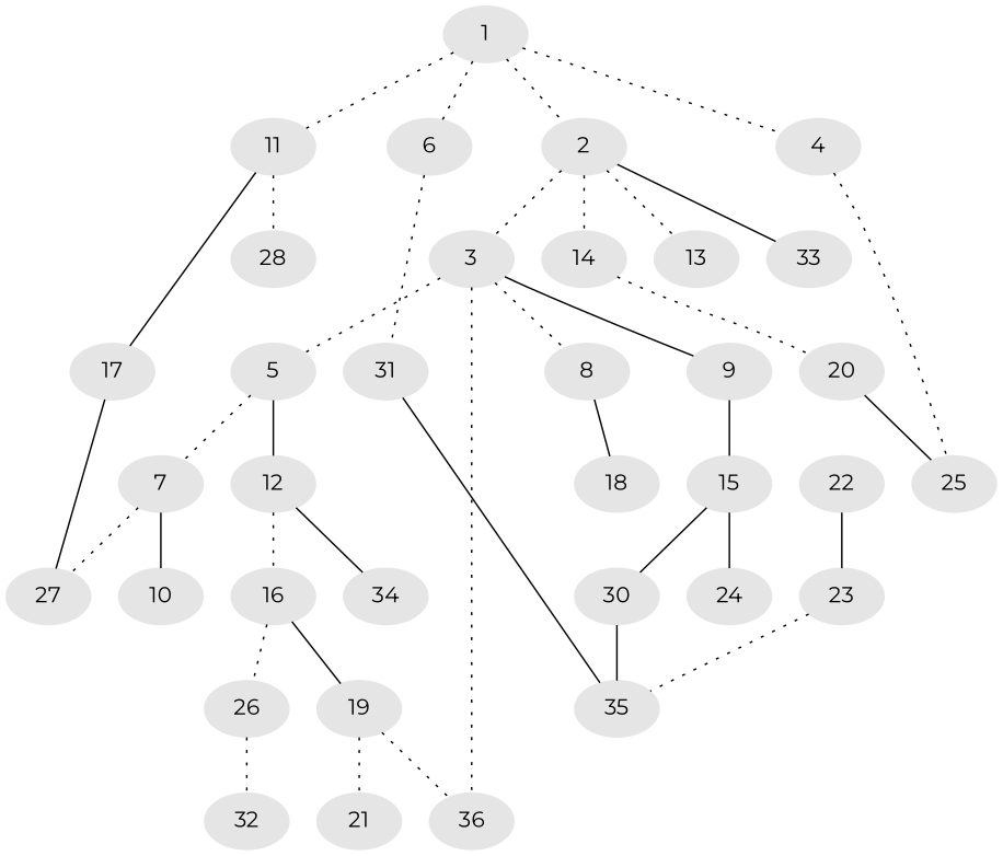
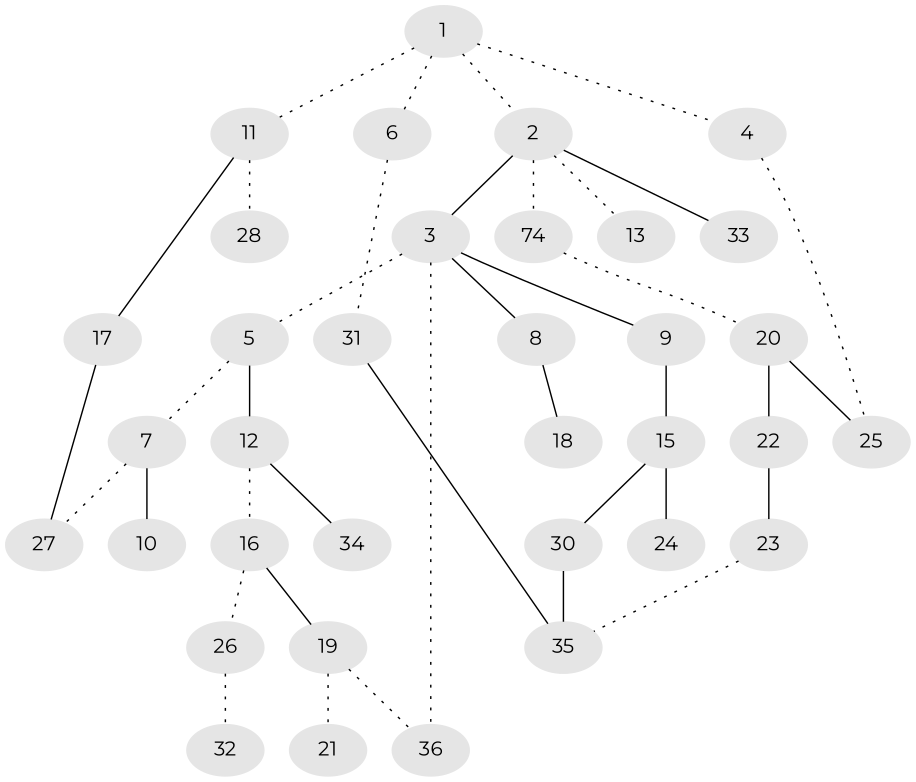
  graph {
    fontname=Montserrat
    node [color=gray90 fontname=Montserrat style=filled]
    edge [fontname=Montserrat style=dotted weight=1.0]
    1
    2
    4
    6
    11
    3
    13
-   14
+   14 [label=74]
    33
    25
    31
    17
    28
    5
    8
    9
    36
    20
    7
    12
    18
    15
    10
    27
    16
    34
    35
    24
    30
    19
    26
    22
    21
    32
    23
    1 -- 2
    1 -- 4
    1 -- 6
    1 -- 11
-   2 -- 3
+   2 -- 3 [style=solid]
    2 -- 13
    2 -- 14
    2 -- 33 [style=solid]
    4 -- 25
    6 -- 31
    11 -- 17 [style=solid]
    11 -- 28
    3 -- 5 [weight=2.0]
-   3 -- 8
+   3 -- 8 [style=solid]
    3 -- 9 [style=solid]
    3 -- 36
    14 -- 20
    31 -- 35 [style=solid]
    17 -- 27 [style=solid]
    5 -- 7
    5 -- 12 [style=solid]
    8 -- 18 [style=solid]
    9 -- 15 [style=solid]
    20 -- 25 [style=solid]
+   20 -- 22 [style=solid]
    7 -- 10 [style=solid weight=2.0]
    7 -- 27
    12 -- 16
    12 -- 34 [style=solid]
    15 -- 24 [style=solid]
    15 -- 30 [style=solid]
    16 -- 19 [style=solid]
    16 -- 26
    30 -- 35 [style=solid]
    19 -- 36 [weight=2.0]
    19 -- 21 [weight=4.0]
    26 -- 32
    22 -- 23 [style=solid weight=3.0]
    23 -- 35
  }
